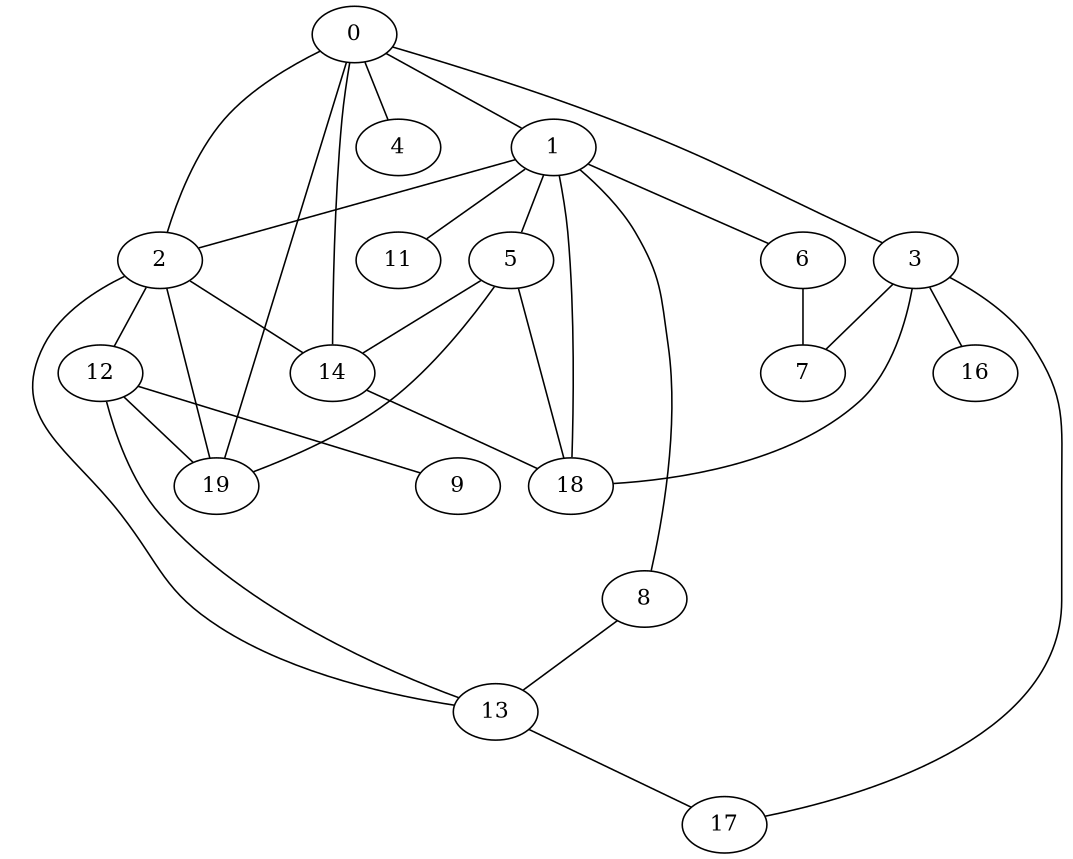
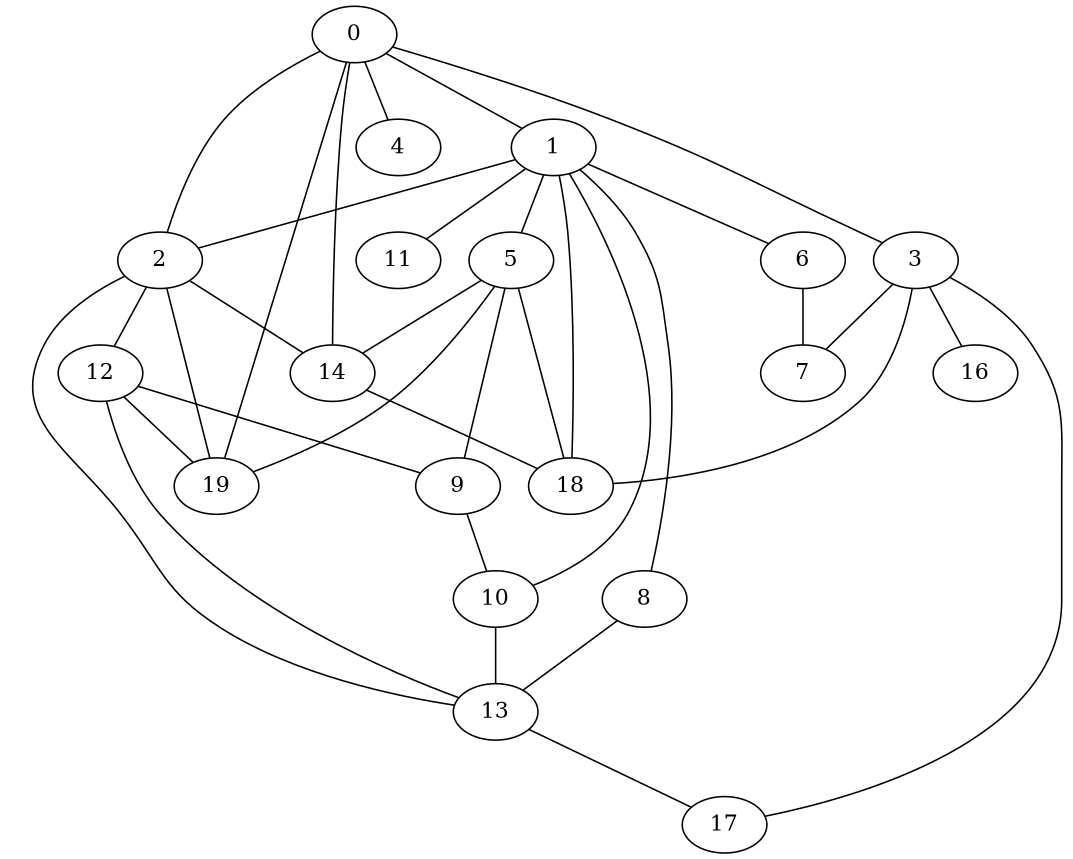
  graph {
    0
    1
    2
    3
    4
    14
    19
    5
    6
    8
+   10
    11
    18
    12
    13
    7
    16
    17
    9
    0 -- 1
    0 -- 2
    0 -- 3
    0 -- 4
    0 -- 14
    0 -- 19
    1 -- 2
    1 -- 5
    1 -- 6
    1 -- 8
+   1 -- 10
    1 -- 11
    1 -- 18
    2 -- 14
    2 -- 19
    2 -- 12
    2 -- 13
    3 -- 18
    3 -- 7
    3 -- 16
    3 -- 17
    14 -- 18
    5 -- 14
    5 -- 19
    5 -- 18
+   5 -- 9
    6 -- 7
    8 -- 13
+   10 -- 13
    12 -- 19
    12 -- 13
    12 -- 9
    13 -- 17
+   9 -- 10
  }
